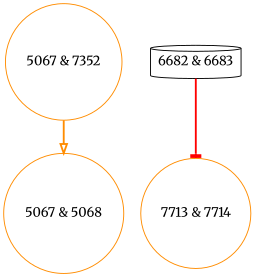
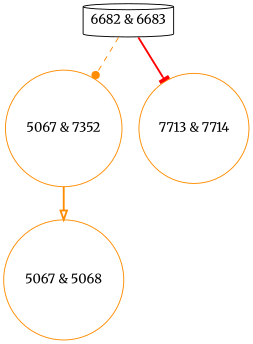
  digraph {
    fontname=Merriweather
    node [color=darkorange fontname=Merriweather shape=circle]
    edge [color=darkorange fontname=Merriweather style=bold]
    n1 [label="5067 & 5068"]
    n2 [label="5067 & 7352"]
    n3 [color=black label="6682 & 6683" shape=cylinder]
    n4 [label="7713 & 7714"]
    n2 -> n1 [arrowhead=onormal]
+   n3 -> n2 [arrowhead=dot style=dashed]
    n3 -> n4 [arrowhead=tee color=red]
  }
